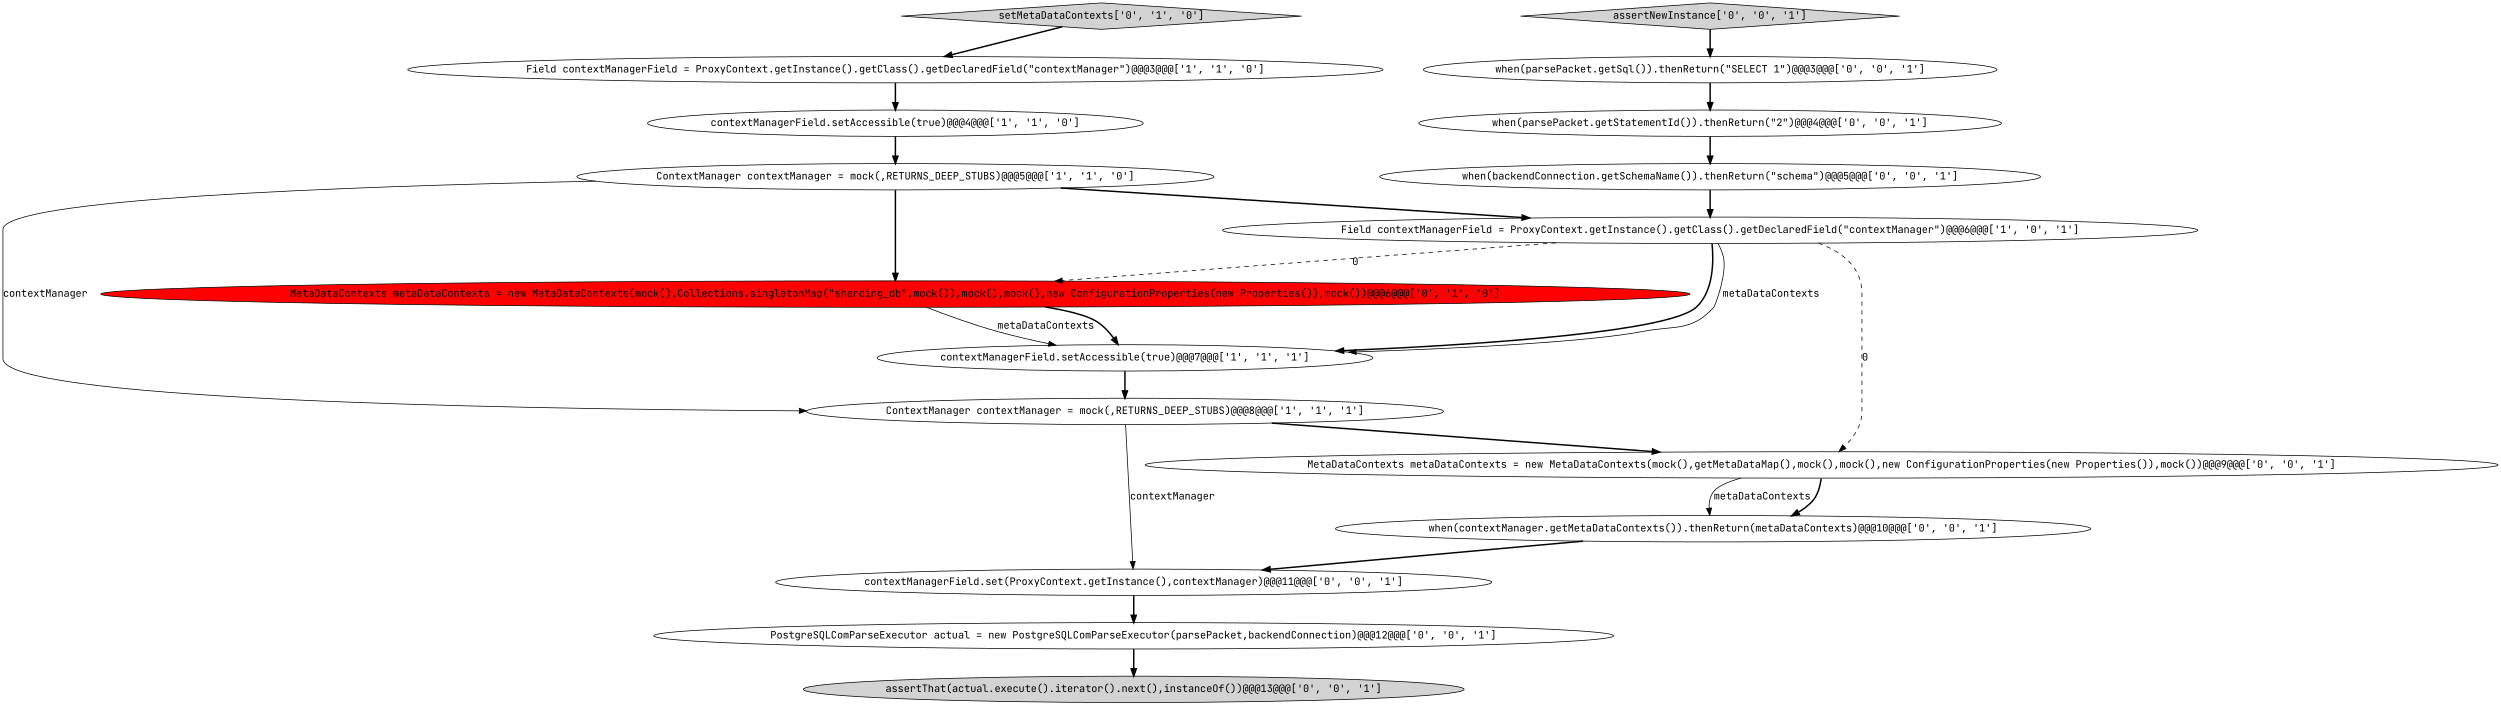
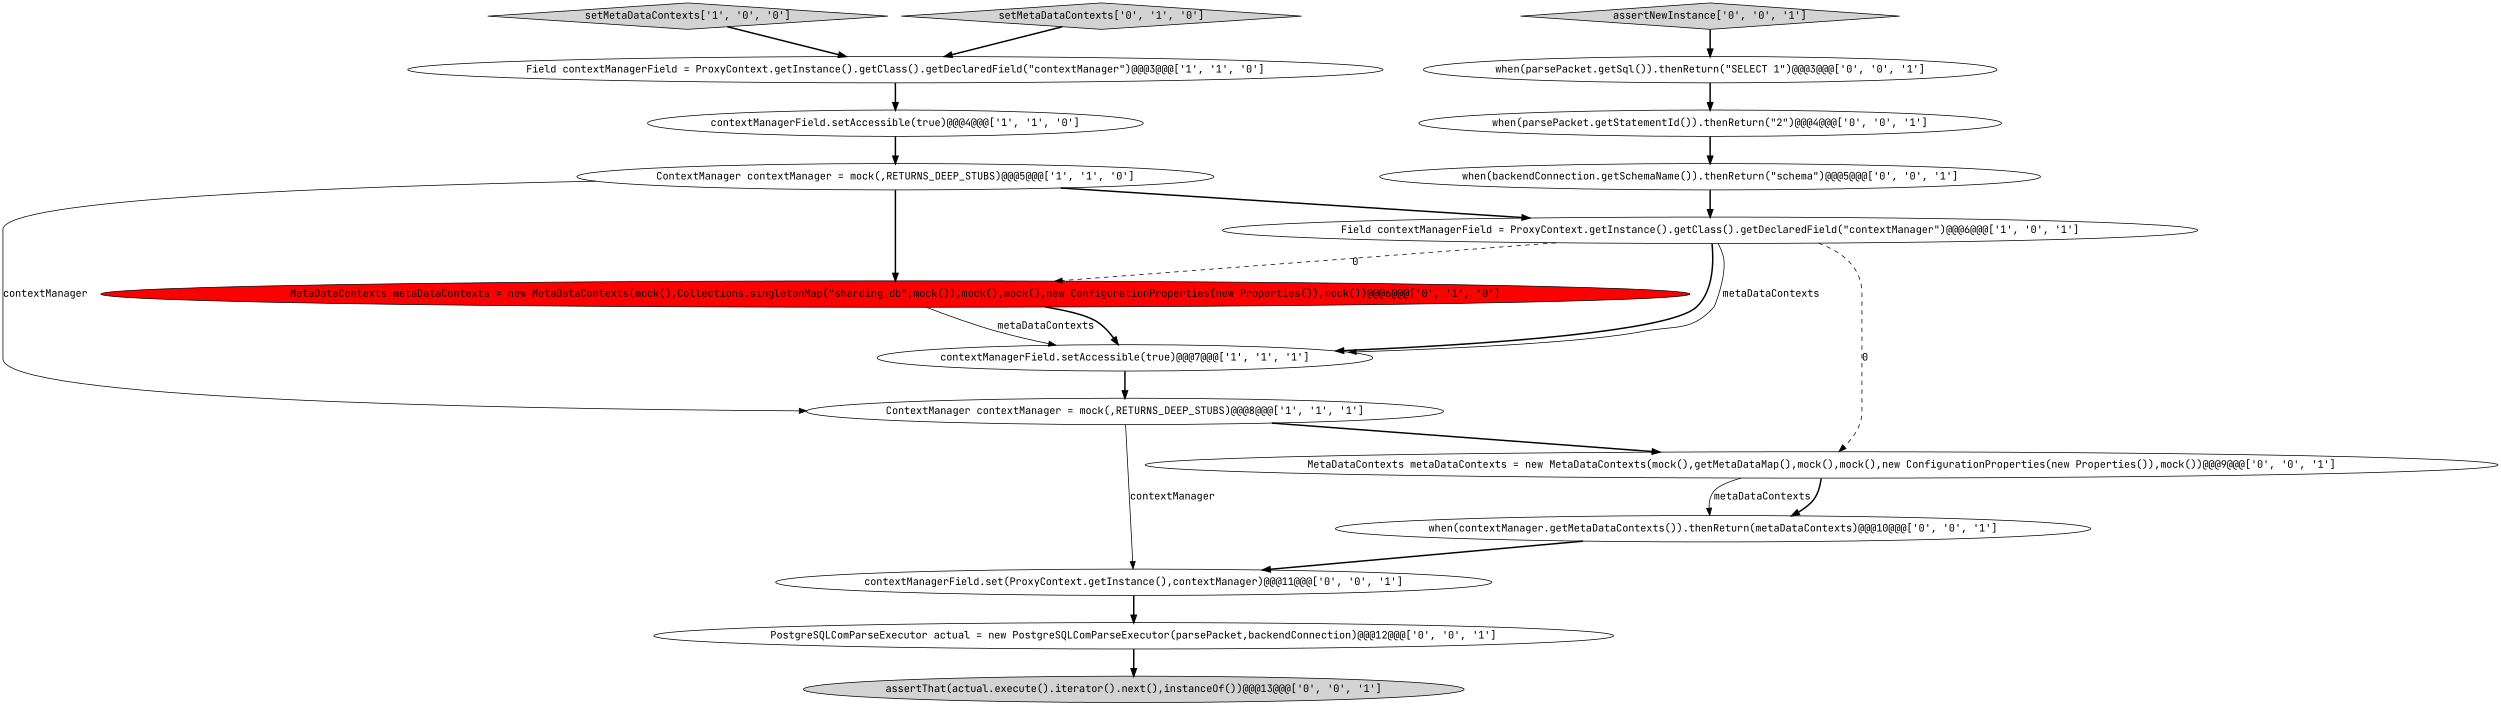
  digraph {
    fontname="JetBrains Mono"
    node [fillcolor=white shape=ellipse style=filled fontname="JetBrains Mono"]
    edge [style=bold fontname="JetBrains Mono"]
    n1 [fillcolor=lightgray label="assertNewInstance['0', '0', '1']" shape=diamond]
    n2 [label="when(parsePacket.getSql()).thenReturn(\"SELECT 1\")@@@3@@@['0', '0', '1']"]
    n3 [label="when(parsePacket.getStatementId()).thenReturn(\"2\")@@@4@@@['0', '0', '1']"]
    n4 [label="when(backendConnection.getSchemaName()).thenReturn(\"schema\")@@@5@@@['0', '0', '1']"]
    n5 [label="ContextManager contextManager = mock(,RETURNS_DEEP_STUBS)@@@5@@@['1', '1', '0']"]
    n6 [fillcolor=red label="MetaDataContexts metaDataContexts = new MetaDataContexts(mock(),Collections.singletonMap(\"sharding_db\",mock()),mock(),mock(),new ConfigurationProperties(new Properties()),mock())@@@6@@@['0', '1', '0']"]
    n7 [label="Field contextManagerField = ProxyContext.getInstance().getClass().getDeclaredField(\"contextManager\")@@@6@@@['1', '0', '1']"]
    n8 [label="ContextManager contextManager = mock(,RETURNS_DEEP_STUBS)@@@8@@@['1', '1', '1']"]
    n9 [fillcolor=lightgray label="assertThat(actual.execute().iterator().next(),instanceOf())@@@13@@@['0', '0', '1']"]
+   n10 [fillcolor=lightgray label="setMetaDataContexts['1', '0', '0']" shape=diamond]
    n11 [label="Field contextManagerField = ProxyContext.getInstance().getClass().getDeclaredField(\"contextManager\")@@@3@@@['1', '1', '0']"]
    n12 [label="contextManagerField.setAccessible(true)@@@4@@@['1', '1', '0']"]
    n13 [label="contextManagerField.setAccessible(true)@@@7@@@['1', '1', '1']"]
    n14 [fillcolor=lightgray label="setMetaDataContexts['0', '1', '0']" shape=diamond]
    n15 [label="contextManagerField.set(ProxyContext.getInstance(),contextManager)@@@11@@@['0', '0', '1']"]
    n16 [label="PostgreSQLComParseExecutor actual = new PostgreSQLComParseExecutor(parsePacket,backendConnection)@@@12@@@['0', '0', '1']"]
    n17 [label="MetaDataContexts metaDataContexts = new MetaDataContexts(mock(),getMetaDataMap(),mock(),mock(),new ConfigurationProperties(new Properties()),mock())@@@9@@@['0', '0', '1']"]
    n18 [label="when(contextManager.getMetaDataContexts()).thenReturn(metaDataContexts)@@@10@@@['0', '0', '1']"]
    n1 -> n2
    n2 -> n3
    n3 -> n4
    n4 -> n7
    n5 -> n6
    n5 -> n7
    n5 -> n8 [label=contextManager style=solid]
    n6 -> n13 [label=metaDataContexts style=solid]
    n6 -> n13
    n7 -> n6 [label=0 style=dashed]
    n7 -> n13
    n7 -> n13 [label=metaDataContexts style=solid]
    n7 -> n17 [label=0 style=dashed]
    n8 -> n15 [label=contextManager style=solid]
    n8 -> n17
+   n10 -> n11
    n11 -> n12
    n12 -> n5
    n13 -> n8
    n14 -> n11
    n15 -> n16
    n16 -> n9
    n17 -> n18 [label=metaDataContexts style=solid]
    n17 -> n18
    n18 -> n15
  }
